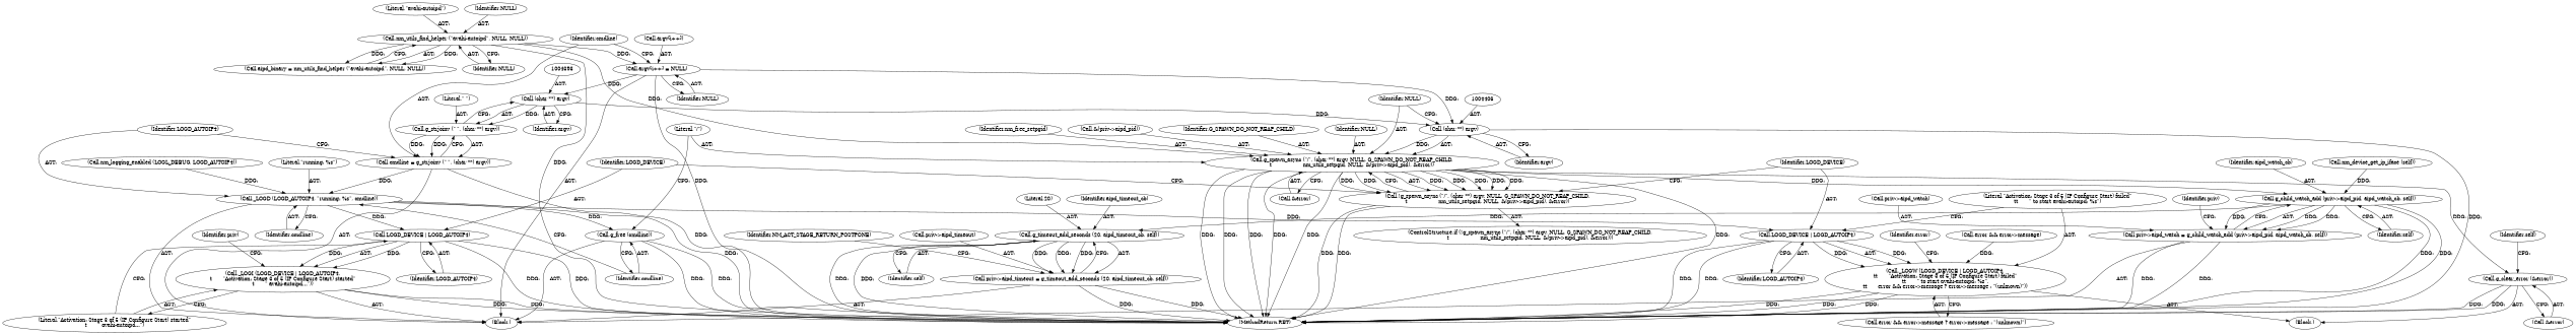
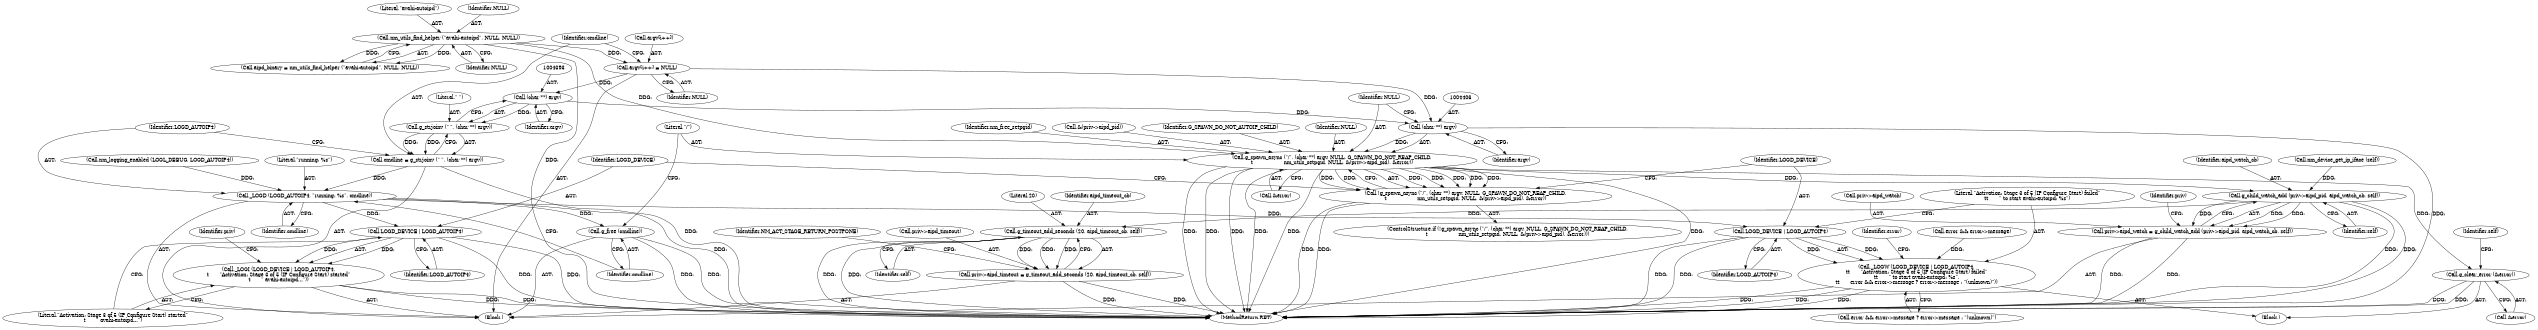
  digraph {
    n1 [label="(Call,argv[i++] = NULL)"]
    n2 [label="(Call,(char **) argv)"]
    n3 [label="(Call,(char **) argv)"]
    n4 [label="(Block,)"]
    n5 [label="(Identifier,NULL)"]
    n6 [label="(MethodReturn,RET)"]
    n7 [label="(Call,g_strjoinv (\" \", (char **) argv))"]
    n8 [label="(Identifier,argv)"]
    n9 [label="(Call,g_spawn_async (\"/\", (char **) argv, NULL, G_SPAWN_DO_NOT_REAP_CHILD,\n\t                    nm_utils_setpgid, NULL, &(priv->aipd_pid), &error))"]
    n10 [label="(Identifier,argv)"]
    n11 [label="(Call,nm_utils_find_helper (\"avahi-autoipd\", NULL, NULL))"]
    n12 [label="(Identifier,NULL)"]
    n13 [label="(Call,aipd_binary = nm_utils_find_helper (\"avahi-autoipd\", NULL, NULL))"]
    n14 [label="(Call,!g_spawn_async (\"/\", (char **) argv, NULL, G_SPAWN_DO_NOT_REAP_CHILD,\n\t                    nm_utils_setpgid, NULL, &(priv->aipd_pid), &error))"]
    n15 [label="(Call,g_clear_error (&error))"]
    n16 [label="(Call,g_child_watch_add (priv->aipd_pid, aipd_watch_cb, self))"]
    n17 [label="(Call,&error)"]
    n18 [label="(Call,cmdline = g_strjoinv (\" \", (char **) argv))"]
    n19 [label="(Call,_LOGD (LOGD_AUTOIP4, \"running: %s\", cmdline))"]
    n20 [label="(Call,g_free (cmdline))"]
    n21 [label="(Call,LOGD_DEVICE | LOGD_AUTOIP4)"]
    n22 [label="(Call,LOGD_DEVICE | LOGD_AUTOIP4)"]
    n23 [label="(Identifier,cmdline)"]
    n24 [label="(Identifier,cmdline)"]
    n25 [label="(Call,_LOGW (LOGD_DEVICE | LOGD_AUTOIP4,\n\t\t       \"Activation: Stage 3 of 5 (IP Configure Start) failed\"\n\t\t       \" to start avahi-autoipd: %s\",\n\t\t       error && error->message ? error->message : \"(unknown)\"))"]
    n26 [label="(Identifier,LOGD_AUTOIP4)"]
    n27 [label="(Call,_LOGI (LOGD_DEVICE | LOGD_AUTOIP4,\n\t       \"Activation: Stage 3 of 5 (IP Configure Start) started\"\n\t       \" avahi-autoipd...\"))"]
    n28 [label="(Identifier,LOGD_AUTOIP4)"]
    n29 [label="(Block,)"]
    n30 [label="(Call,error && error->message ? error->message : \"(unknown)\")"]
    n31 [label="(Literal,\"Activation: Stage 3 of 5 (IP Configure Start) started\"\n\t       \" avahi-autoipd...\")"]
    n32 [label="(ControlStructure,if (!g_spawn_async (\"/\", (char **) argv, NULL, G_SPAWN_DO_NOT_REAP_CHILD,\n\t                    nm_utils_setpgid, NULL, &(priv->aipd_pid), &error)))"]
    n33 [label="(Call,&error)"]
    n34 [label="(Call,priv->aipd_watch = g_child_watch_add (priv->aipd_pid, aipd_watch_cb, self))"]
    n35 [label="(Call,g_timeout_add_seconds (20, aipd_timeout_cb, self))"]
    n36 [label="(Identifier,self)"]
    n37 [label="(Call,priv->aipd_timeout = g_timeout_add_seconds (20, aipd_timeout_cb, self))"]
    n38 [label="(Identifier,self)"]
    n39 [label="(Identifier,LOGD_DEVICE)"]
    n40 [label="(Identifier,error)"]
    n41 [label="(Literal,20)"]
    n42 [label="(Identifier,LOGD_DEVICE)"]
    n43 [label="(Call,priv->aipd_timeout)"]
    n44 [label="(Call,argv[i++])"]
    n45 [label="(Identifier,LOGD_AUTOIP4)"]
    n46 [label="(Identifier,nm_free_setpgid)"]
    n47 [label="(Call,priv->aipd_watch)"]
    n48 [label="(Literal,\"/\")"]
    n49 [label="(Identifier,priv)"]
    n50 [label="(Call,&(priv->aipd_pid))"]
    n51 [label="(Literal,\"avahi-autoipd\")"]
    n52 [label="(Identifier,aipd_timeout_cb)"]
    n53 [label="(Identifier,NULL)"]
    n54 [label="(Call,nm_device_get_ip_iface (self))"]
    n55 [label="(Literal,\" \")"]
    n56 [label="(Literal,\"Activation: Stage 3 of 5 (IP Configure Start) failed\"\n\t\t       \" to start avahi-autoipd: %s\")"]
    n57 [label="(Identifier,cmdline)"]
    n58 [label="(Call,error && error->message)"]
    n59 [label="(Identifier,aipd_watch_cb)"]
    n60 [label="(Identifier,priv)"]
    n61 [label="(Identifier,NM_ACT_STAGE_RETURN_POSTPONE)"]
    n62 [label="(Identifier,self)"]
    n63 [label="(Call,nm_logging_enabled (LOGL_DEBUG, LOGD_AUTOIP4))"]
-   n64 [label="(Identifier,G_SPAWN_DO_NOT_REAP_CHILD)"]
+   n64 [label="(Identifier,G_SPAWN_DO_NOT_AUTOIP_CHILD)"]
    n65 [label="(Identifier,NULL)"]
    n66 [label="(Identifier,NULL)"]
    n67 [label="(Literal,\"running: %s\")"]
    1004393
    1004406
    n1 -> n2 [label="DDG: "]
    n1 -> n3 [label="DDG: "]
    n1 -> n4 [label="AST: "]
    n1 -> n5 [label="CFG: "]
-   n1 -> n6 [label="DDG: "]
    n2 -> n3 [label="DDG: "]
    n2 -> n7 [label="AST: "]
    n2 -> n7 [label="DDG: "]
    n2 -> n8 [label="CFG: "]
    n3 -> n6 [label="DDG: "]
    n3 -> n9 [label="AST: "]
    n3 -> n9 [label="DDG: "]
    n3 -> n10 [label="CFG: "]
    n5 -> n1 [label="AST: "]
    n7 -> n2 [label="CFG: "]
    n7 -> n18 [label="AST: "]
    n7 -> n18 [label="DDG: "]
    n7 -> n18 [label="DDG: "]
    n8 -> n2 [label="AST: "]
    n9 -> n6 [label="DDG: "]
    n9 -> n6 [label="DDG: "]
    n9 -> n6 [label="DDG: "]
    n9 -> n6 [label="DDG: "]
    n9 -> n6 [label="DDG: "]
    n9 -> n6 [label="DDG: "]
    n9 -> n14 [label="AST: "]
    n9 -> n14 [label="DDG: "]
    n9 -> n14 [label="DDG: "]
    n9 -> n14 [label="DDG: "]
    n9 -> n14 [label="DDG: "]
    n9 -> n14 [label="DDG: "]
    n9 -> n14 [label="DDG: "]
    n9 -> n14 [label="DDG: "]
    n9 -> n15 [label="DDG: "]
    n9 -> n16 [label="DDG: "]
    n9 -> n17 [label="CFG: "]
    n10 -> n3 [label="AST: "]
    n11 -> n1 [label="DDG: "]
    n11 -> n6 [label="DDG: "]
    n11 -> n9 [label="DDG: "]
    n11 -> n12 [label="CFG: "]
    n11 -> n13 [label="AST: "]
    n11 -> n13 [label="DDG: "]
    n11 -> n13 [label="DDG: "]
    n12 -> n11 [label="AST: "]
    n13 -> n11 [label="CFG: "]
    n14 -> n6 [label="DDG: "]
    n14 -> n6 [label="DDG: "]
    n14 -> n9 [label="CFG: "]
    n14 -> n32 [label="AST: "]
    n15 -> n6 [label="DDG: "]
    n15 -> n6 [label="DDG: "]
    n15 -> n29 [label="AST: "]
    n15 -> n33 [label="CFG: "]
    n16 -> n6 [label="DDG: "]
    n16 -> n6 [label="DDG: "]
    n16 -> n34 [label="AST: "]
    n16 -> n34 [label="DDG: "]
    n16 -> n34 [label="DDG: "]
    n16 -> n34 [label="DDG: "]
    n16 -> n35 [label="DDG: "]
    n16 -> n36 [label="CFG: "]
    n17 -> n9 [label="AST: "]
    n18 -> n4 [label="AST: "]
    n18 -> n6 [label="DDG: "]
    n18 -> n7 [label="CFG: "]
    n18 -> n19 [label="DDG: "]
    n19 -> n4 [label="AST: "]
    n19 -> n6 [label="DDG: "]
    n19 -> n20 [label="DDG: "]
    n19 -> n21 [label="DDG: "]
    n19 -> n22 [label="DDG: "]
    n19 -> n23 [label="CFG: "]
    n20 -> n4 [label="AST: "]
    n20 -> n6 [label="DDG: "]
    n20 -> n6 [label="DDG: "]
    n20 -> n24 [label="CFG: "]
    n21 -> n6 [label="DDG: "]
    n21 -> n6 [label="DDG: "]
    n21 -> n25 [label="AST: "]
    n21 -> n25 [label="DDG: "]
    n21 -> n25 [label="DDG: "]
    n21 -> n26 [label="CFG: "]
    n22 -> n6 [label="DDG: "]
    n22 -> n6 [label="DDG: "]
    n22 -> n27 [label="AST: "]
    n22 -> n27 [label="DDG: "]
    n22 -> n27 [label="DDG: "]
    n22 -> n28 [label="CFG: "]
    n23 -> n19 [label="AST: "]
    n24 -> n19 [label="CFG: "]
    n24 -> n20 [label="AST: "]
    n25 -> n6 [label="DDG: "]
    n25 -> n6 [label="DDG: "]
    n25 -> n6 [label="DDG: "]
    n25 -> n29 [label="AST: "]
    n25 -> n30 [label="CFG: "]
    n26 -> n21 [label="AST: "]
    n27 -> n4 [label="AST: "]
    n27 -> n6 [label="DDG: "]
    n27 -> n6 [label="DDG: "]
    n27 -> n31 [label="CFG: "]
    n28 -> n22 [label="AST: "]
    n30 -> n25 [label="AST: "]
    n31 -> n22 [label="CFG: "]
    n31 -> n27 [label="AST: "]
    n33 -> n15 [label="AST: "]
    n34 -> n4 [label="AST: "]
    n34 -> n6 [label="DDG: "]
    n34 -> n6 [label="DDG: "]
    n34 -> n16 [label="CFG: "]
    n35 -> n6 [label="DDG: "]
    n35 -> n6 [label="DDG: "]
    n35 -> n37 [label="AST: "]
    n35 -> n37 [label="DDG: "]
    n35 -> n37 [label="DDG: "]
    n35 -> n37 [label="DDG: "]
    n35 -> n38 [label="CFG: "]
    n36 -> n16 [label="AST: "]
    n37 -> n4 [label="AST: "]
    n37 -> n6 [label="DDG: "]
    n37 -> n6 [label="DDG: "]
    n37 -> n35 [label="CFG: "]
    n38 -> n35 [label="AST: "]
    n39 -> n14 [label="CFG: "]
    n39 -> n22 [label="AST: "]
    n40 -> n25 [label="CFG: "]
    n41 -> n35 [label="AST: "]
    n42 -> n14 [label="CFG: "]
    n42 -> n21 [label="AST: "]
    n43 -> n37 [label="AST: "]
    n44 -> n1 [label="AST: "]
    n45 -> n18 [label="CFG: "]
    n45 -> n19 [label="AST: "]
    n46 -> n9 [label="AST: "]
    n47 -> n34 [label="AST: "]
    n48 -> n9 [label="AST: "]
    n48 -> n20 [label="CFG: "]
    n49 -> n27 [label="CFG: "]
    n50 -> n9 [label="AST: "]
    n51 -> n11 [label="AST: "]
    n52 -> n35 [label="AST: "]
    n53 -> n3 [label="CFG: "]
    n53 -> n9 [label="AST: "]
    n54 -> n16 [label="DDG: "]
    n55 -> n7 [label="AST: "]
    n56 -> n21 [label="CFG: "]
    n56 -> n25 [label="AST: "]
    n57 -> n1 [label="CFG: "]
    n57 -> n18 [label="AST: "]
    n58 -> n25 [label="DDG: "]
    n59 -> n16 [label="AST: "]
    n60 -> n34 [label="CFG: "]
    n61 -> n37 [label="CFG: "]
    n62 -> n15 [label="CFG: "]
    n63 -> n19 [label="DDG: "]
    n64 -> n9 [label="AST: "]
    n65 -> n11 [label="AST: "]
    n66 -> n9 [label="AST: "]
    n67 -> n19 [label="AST: "]
    1004393 -> n2 [label="AST: "]
    1004406 -> n3 [label="AST: "]
  }
